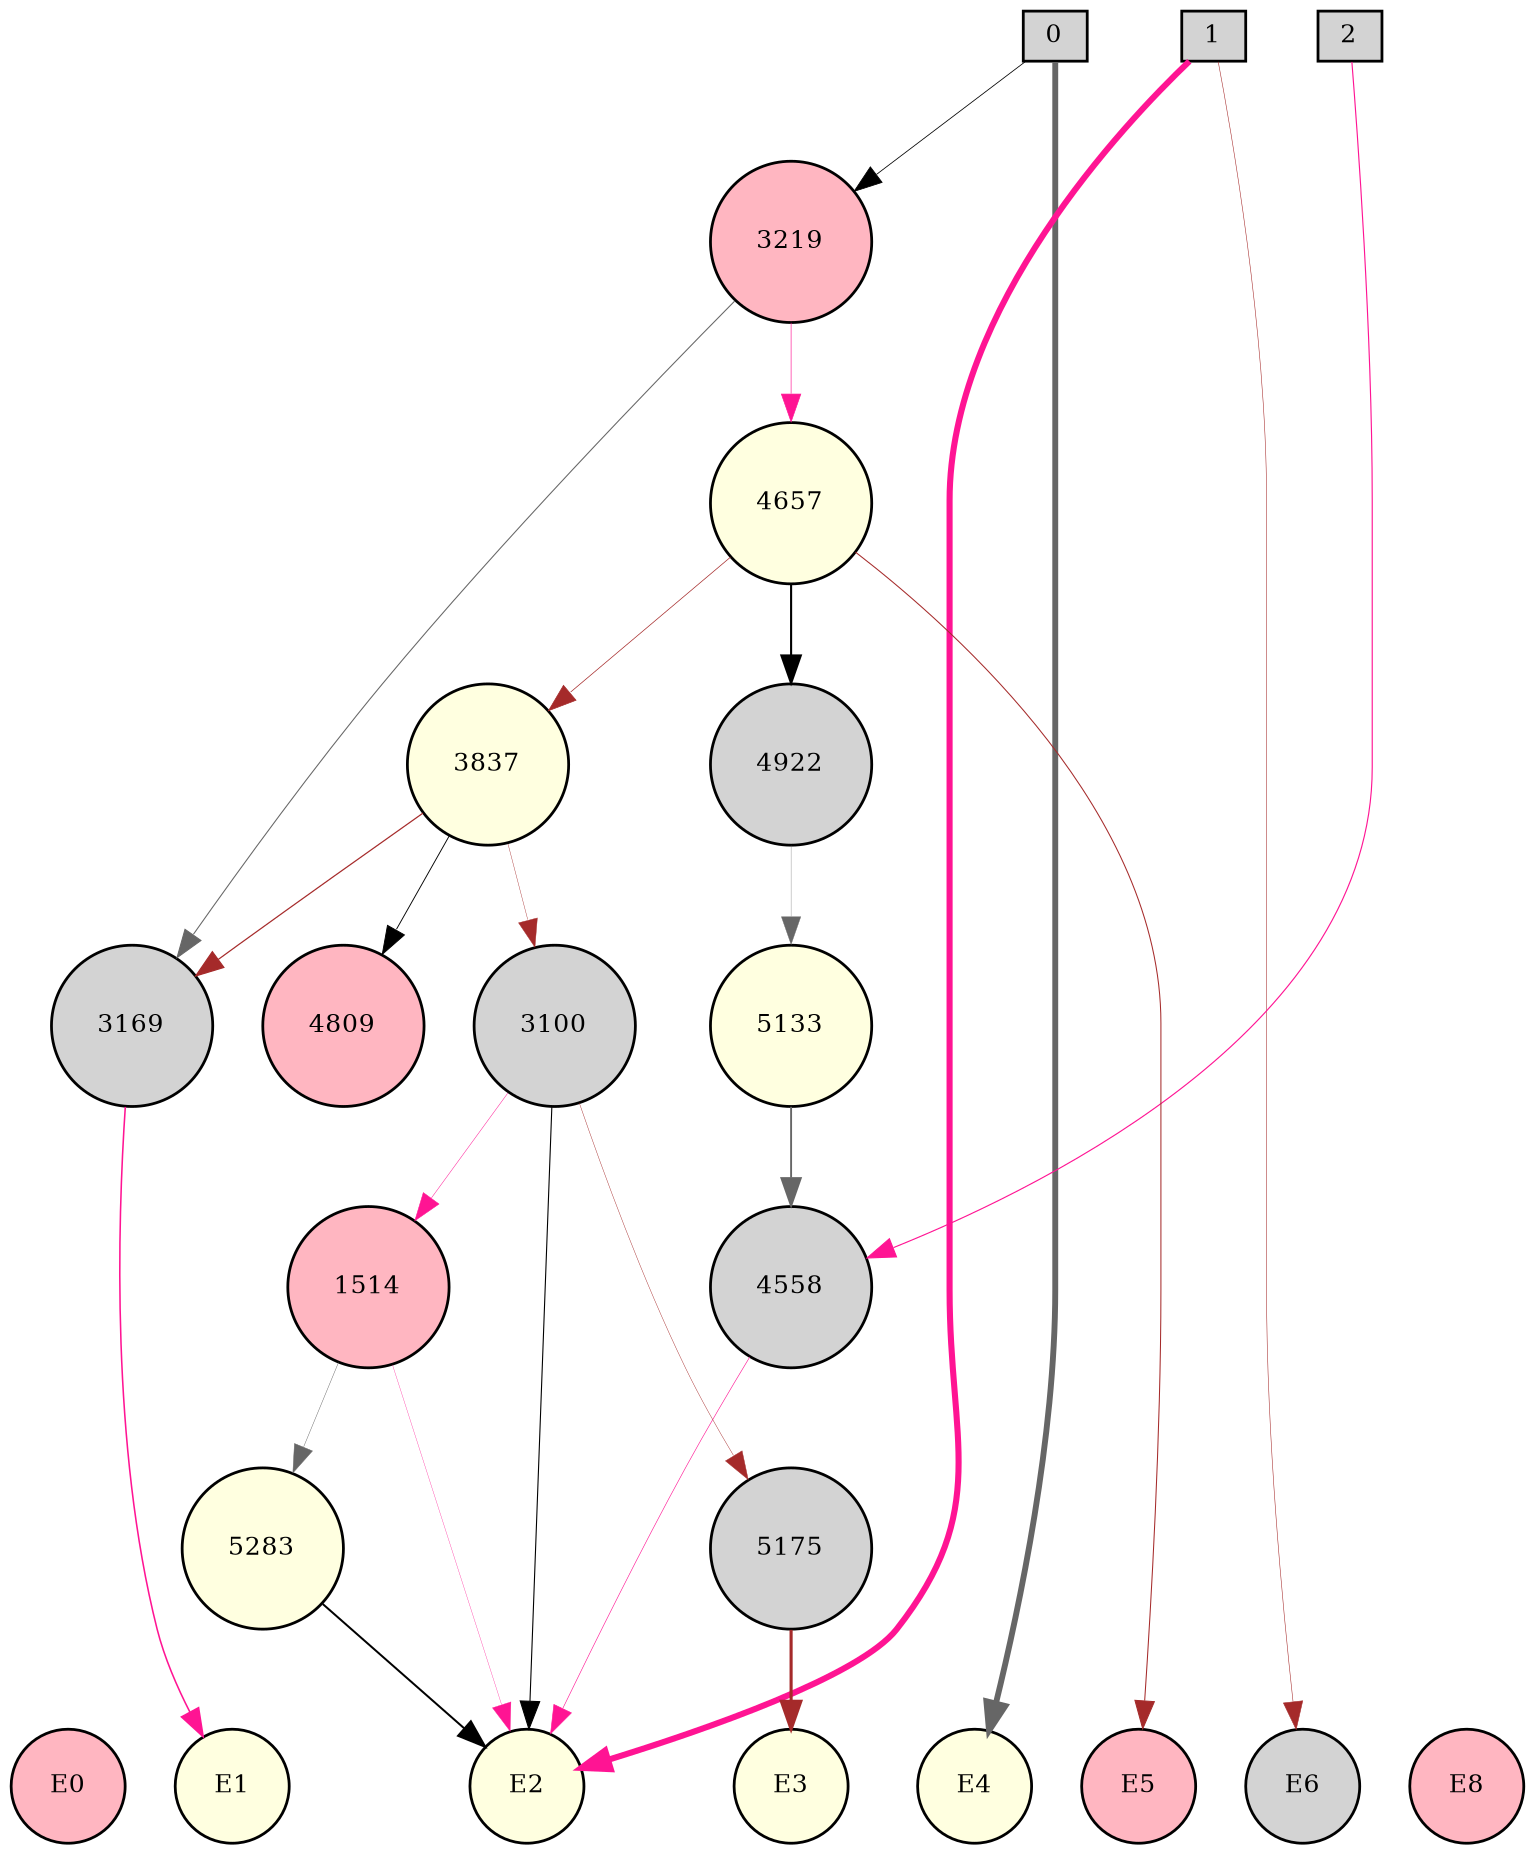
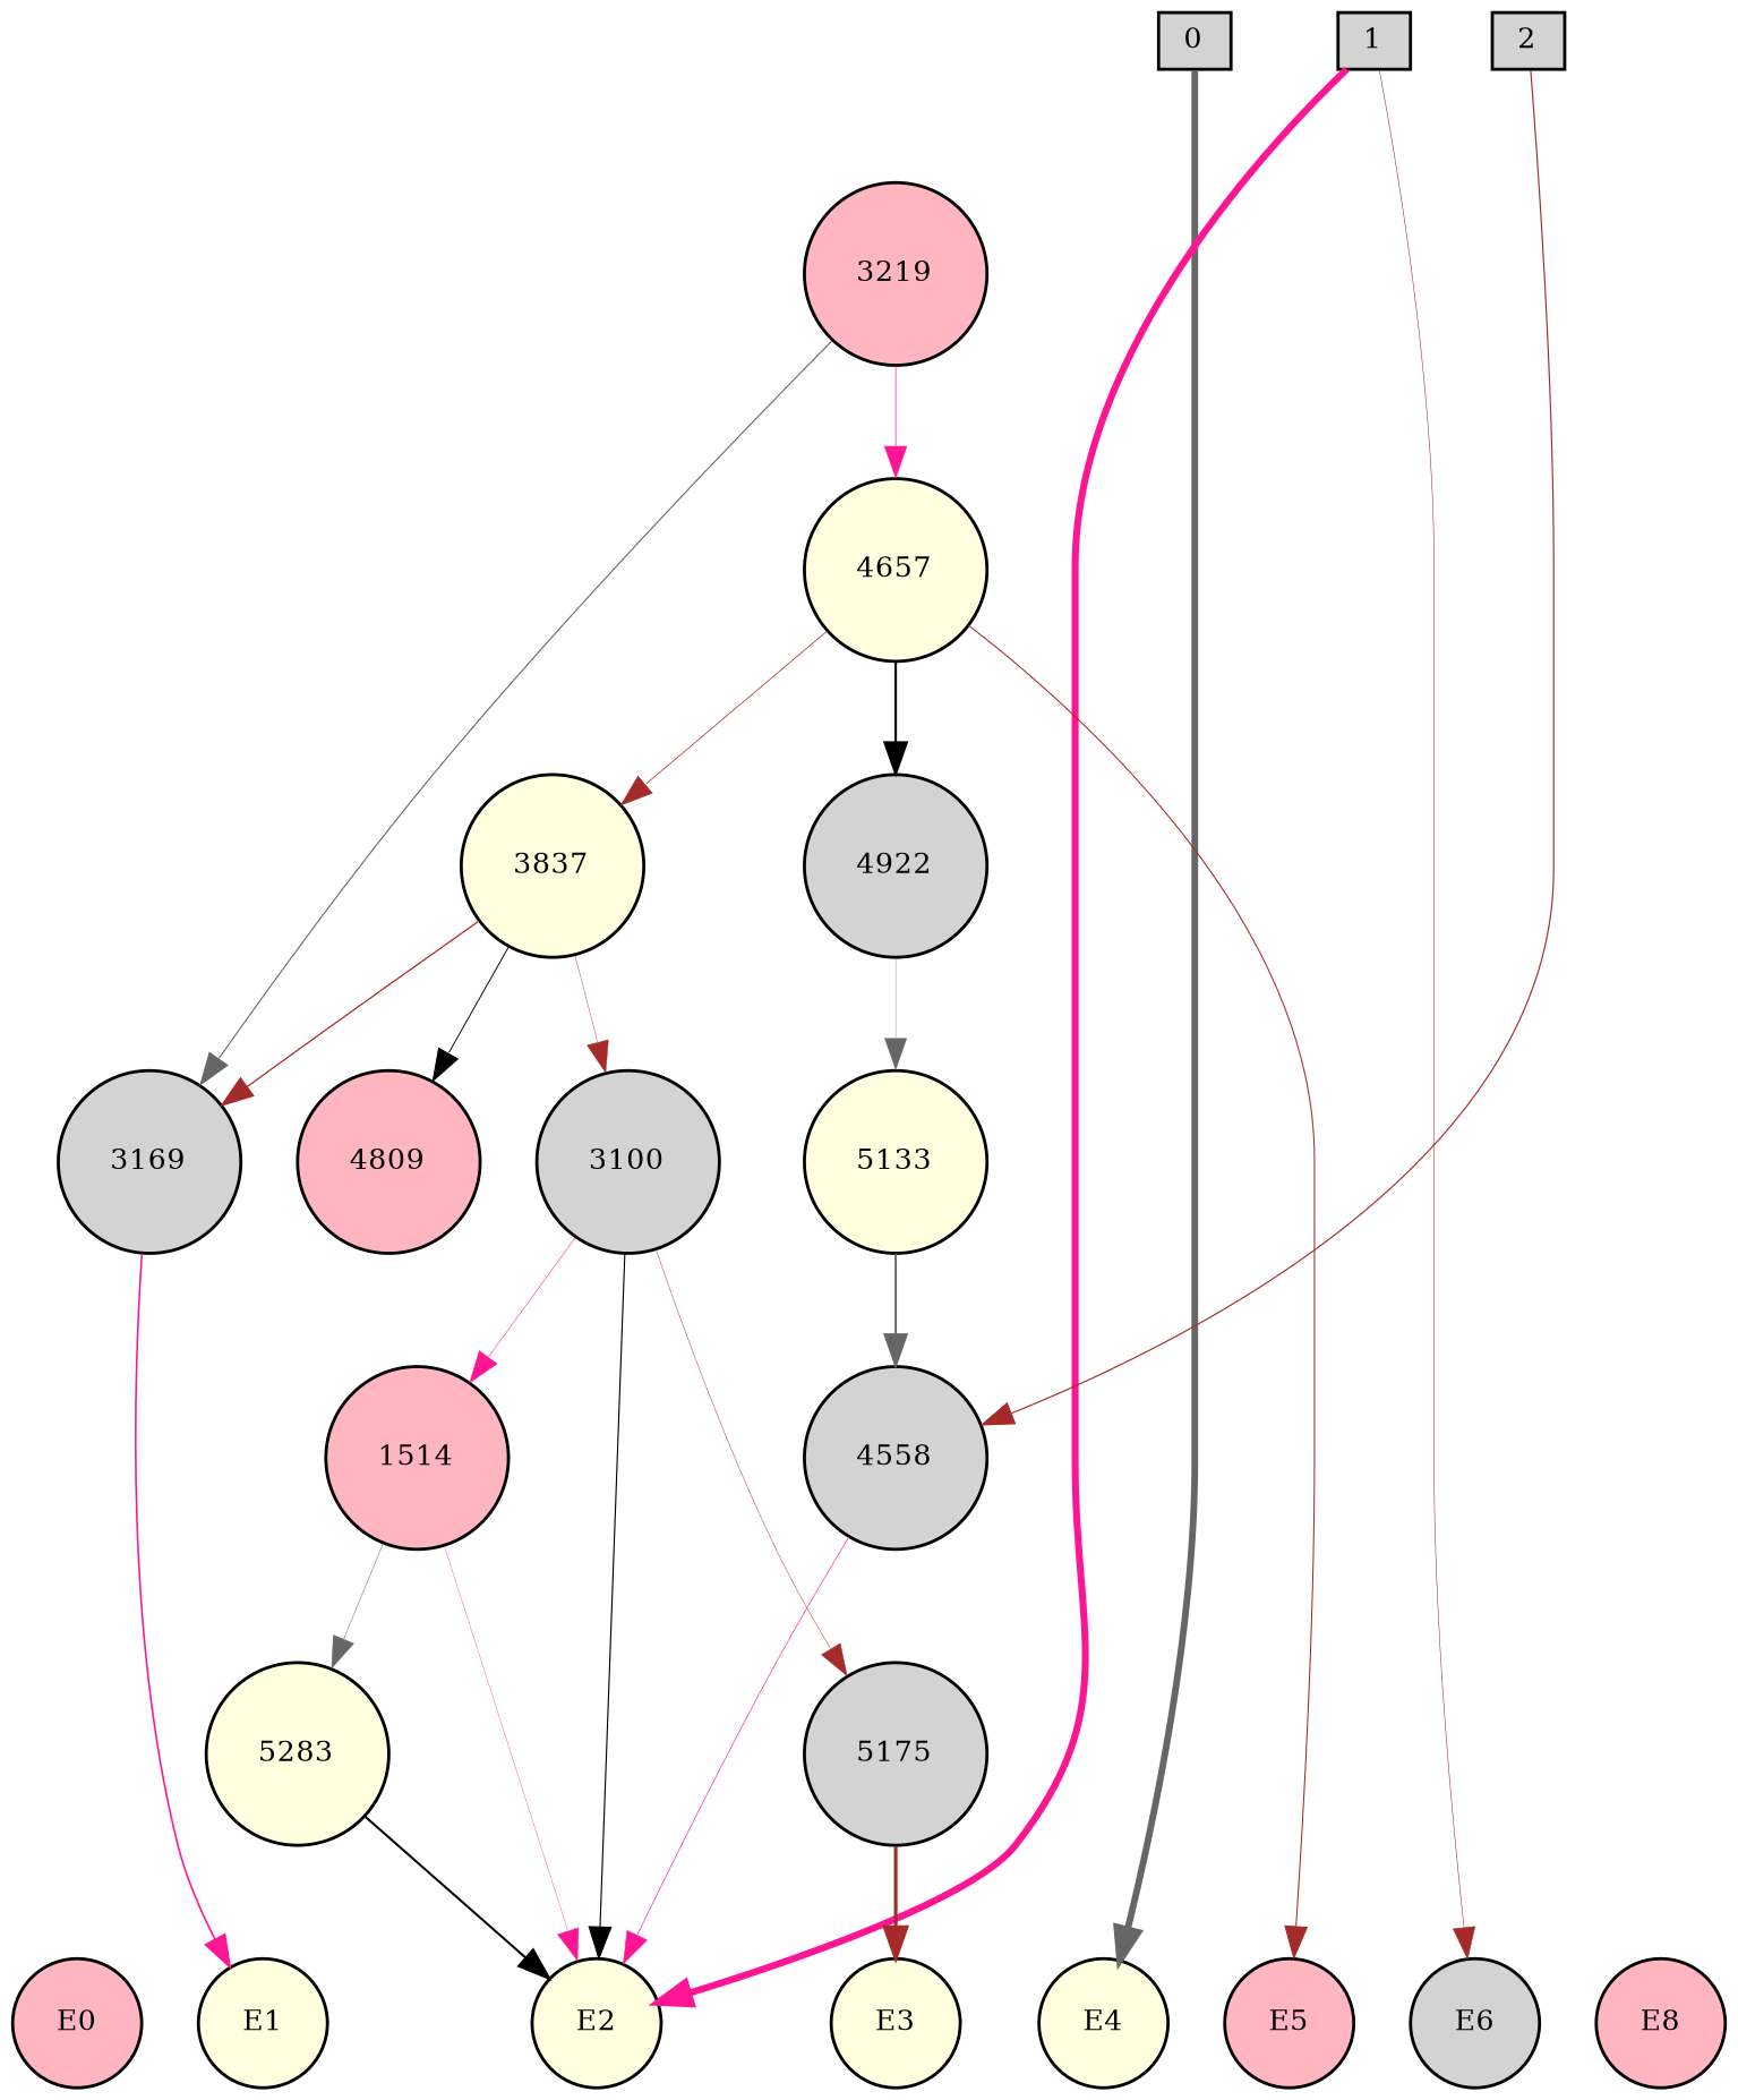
  digraph {
    node [fillcolor=lightgrey fontsize=9 shape=circle style=filled]
    edge [style=solid]
    0 [height=0.2 shape=box width=0.2]
    1 [height=0.2 shape=box width=0.2]
    2 [height=0.2 shape=box width=0.2]
    E0 [fillcolor=lightpink height=0.2 width=0.2]
    E1 [fillcolor=lightyellow height=0.2 width=0.2]
    E2 [fillcolor=lightyellow height=0.2 width=0.2]
    E3 [fillcolor=lightyellow height=0.2 width=0.2]
    E4 [fillcolor=lightyellow height=0.2 width=0.2]
    E5 [fillcolor=lightpink height=0.2 width=0.2]
    E6 [height=0.2 width=0.2]
    E8 [fillcolor=lightpink height=0.2 width=0.2]
    3219 [fillcolor=lightpink height=0.2 width=0.2]
    4558 [height=0.2 width=0.2]
    4657 [fillcolor=lightyellow height=0.2 width=0.2]
    3169 [height=0.2 width=0.2]
    5133 [fillcolor=lightyellow height=0.2 width=0.2]
    4922 [height=0.2 width=0.2]
    3837 [fillcolor=lightyellow height=0.2 width=0.2]
    5283 [fillcolor=lightyellow height=0.2 width=0.2]
    n20 [height=0.2 label=3100 width=0.2]
    5175 [height=0.2 width=0.2]
    1514 [fillcolor=lightpink height=0.2 width=0.2]
    4809 [fillcolor=lightpink height=0.2 width=0.2]
    subgraph sub_1 {
      rank=source
      0
      1
      2
    }
    subgraph sub_2 {
      rank=sink
      E0
      E1
      E2
      E3
      E4
      E5
      E6
      E8
    }
    0 -> 1 [style=invis]
    0 -> E4 [color=gray40 penwidth=2.1192740104533785]
-   0 -> 3219 [color=black penwidth=0.2877582137490208]
    1 -> 2 [style=invis]
    1 -> E2 [color=deeppink penwidth=2.1935144192373377]
    1 -> E6 [color=brown penwidth=0.1973804928356432]
-   2 -> 4558 [color=deeppink penwidth=0.41218248165075744]
+   2 -> 4558 [color=brown penwidth=0.41218248165075744]
    E0 -> E1 [style=invis]
    E1 -> E2 [style=invis]
    E2 -> E3 [style=invis]
    E3 -> E4 [style=invis]
    E4 -> E5 [style=invis]
    E5 -> E6 [style=invis]
    3219 -> 4657 [color=deeppink penwidth=0.23215236228892336]
    3219 -> 3169 [color=gray40 penwidth=0.38218576960003825]
    4558 -> E2 [color=deeppink penwidth=0.21784452512657898]
    4657 -> E5 [color=brown penwidth=0.3747975253849345]
    4657 -> 4922 [color=black penwidth=0.7521662724026147]
    4657 -> 3837 [color=brown penwidth=0.25639911900704115]
    3169 -> E1 [color=deeppink penwidth=0.5631978935486677]
    5133 -> 4558 [color=gray40 penwidth=0.685838218399459]
    4922 -> 5133 [color=gray40 penwidth=0.11518540041314569]
    3837 -> 3169 [color=brown penwidth=0.440335467285068]
    3837 -> n20 [color=brown penwidth=0.1428980153227725]
    3837 -> 4809 [color=black penwidth=0.3325509216488213]
    5283 -> E2 [color=black penwidth=0.7171932281550274]
    n20 -> E2 [color=black penwidth=0.39585537575832197]
    n20 -> 5175 [color=brown penwidth=0.1569484016901096]
    n20 -> 1514 [color=deeppink penwidth=0.1752463664041961]
    5175 -> E3 [color=brown penwidth=1.1224332443610925]
    1514 -> E2 [color=deeppink penwidth=0.11745342092447375]
    1514 -> 5283 [color=gray40 penwidth=0.1655192982026113]
  }
